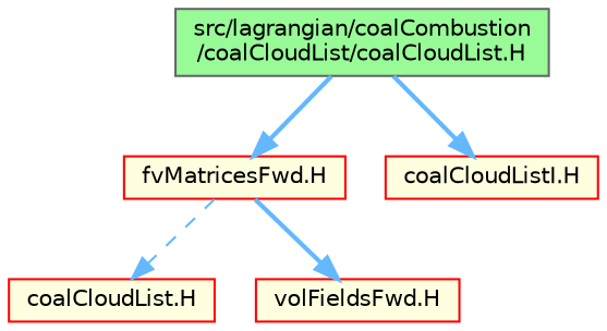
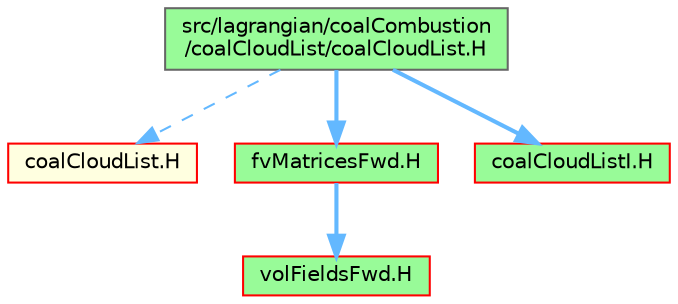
  digraph {
    node [color=red fillcolor=palegreen fontname=Helvetica fontsize=10 shape=box style=filled]
    edge [color=steelblue1 fontname=Helvetica fontsize=10 labelfontname=Helvetica labelfontsize=10 style=bold]
    n1 [color=gray40 fontcolor=black height=0.2 label="src/lagrangian/coalCombustion\l/coalCloudList/coalCloudList.H" width=0.4]
    n2 [fillcolor=lightyellow height=0.2 label="coalCloudList.H" width=0.4]
-   n3 [fillcolor=lightyellow height=0.2 label="fvMatricesFwd.H" width=0.4]
-   n4 [fillcolor=lightyellow height=0.2 label="coalCloudListI.H" width=0.4]
-   n5 [fillcolor=lightyellow height=0.2 label="volFieldsFwd.H" width=0.4]
-   n3 -> n2 [style=dashed]
+   n3 [height=0.2 label="fvMatricesFwd.H" width=0.4]
+   n4 [height=0.2 label="coalCloudListI.H" width=0.4]
+   n5 [height=0.2 label="volFieldsFwd.H" width=0.4]
+   n1 -> n2 [style=dashed]
    n1 -> n3
    n1 -> n4
    n3 -> n5
  }
